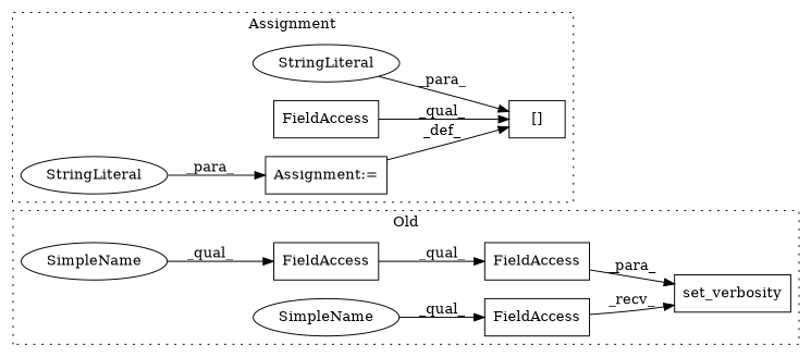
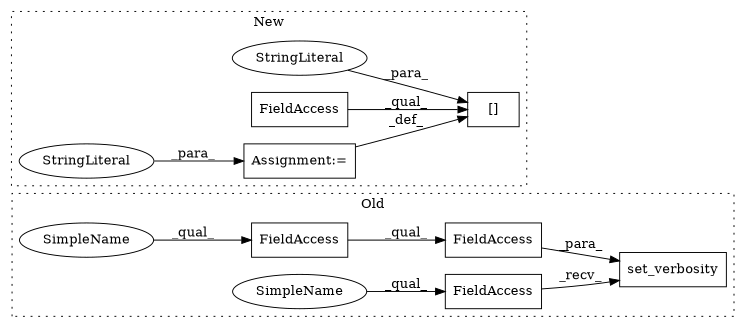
  digraph {
    rankdir=LR
    node [a=22 l=10 s=31682 shape=box]
    n1 [a=32 l="14,1" label=set_verbosity s="31668,31705"]
    n2 [l=23 label=FieldAccess]
    n3 [l=18 label=FieldAccess s=31649]
    n4 [l=18 label=FieldAccess]
    n5 [a=42 label=SimpleName shape=ellipse]
    n6 [a=42 label=SimpleName s=31649 shape=ellipse]
    n7 [a=2 l="11,1" label="[]" s="32499,32532"]
    n8 [a=45 l=22 label=StringLiteral s=32510 shape=ellipse]
    n9 [label=FieldAccess s=32499]
    n10 [a=7 l=1 label="Assignment:=" s=32533]
    n11 [a=45 l=3 label=StringLiteral s=32534 shape=ellipse]
    subgraph cluster_1 {
      label=Old
      style=dotted
      n1
      n2
      n3
      n4
      n5
      n6
    }
    subgraph cluster_2 {
-     label=Assignment
+     label=New
      style=dotted
      n7
      n8
      n9
      n10
      n11
    }
    n2 -> n1 [label=_para_]
    n3 -> n1 [label=_recv_]
    n4 -> n2 [label=_qual_]
    n5 -> n4 [label=_qual_]
    n6 -> n3 [label=_qual_]
    n8 -> n7 [label=_para_]
    n9 -> n7 [label=_qual_]
    n10 -> n7 [label=_def_]
    n11 -> n10 [label=_para_]
  }
